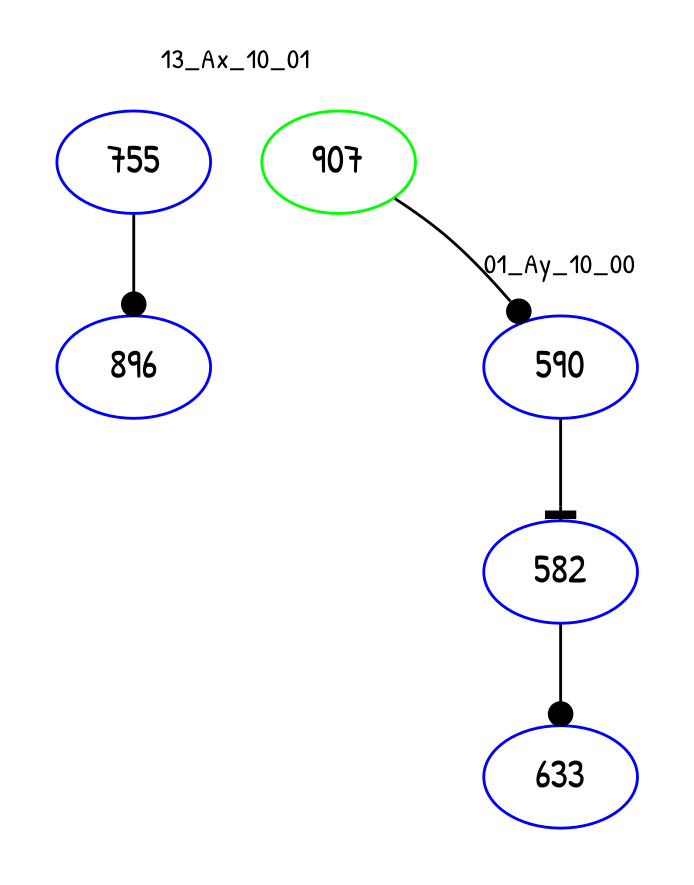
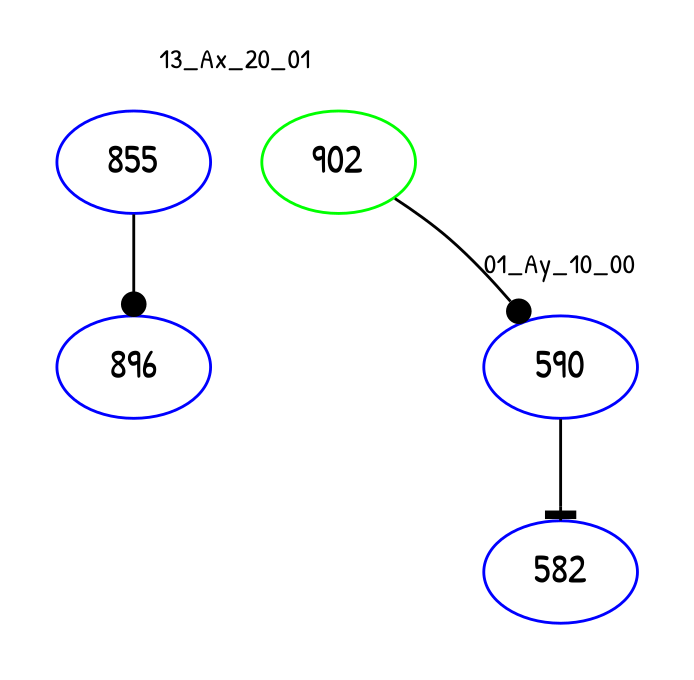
  digraph {
    fontname="Patrick Hand"
    node [color=blue fontname="Patrick Hand"]
    edge [arrowhead=dot color=black fontname="Patrick Hand"]
    n1 [label=590]
    n2 [label=582]
-   n3 [label=633]
-   n4 [color=green label=907]
-   n5 [label=755]
+   n4 [color=green label=902]
+   n5 [label=855]
    n6 [label=896]
    subgraph cluster_1 {
      color=white
      fontsize=10
      label="01_Ay_10_00"
      n1
      n2
-     n3
    }
    subgraph cluster_2 {
      color=white
      fontsize=10
-     label="13_Ax_10_01"
+     label="13_Ax_20_01"
      n4
      n5
      n6
    }
    n1 -> n2 [arrowhead=tee]
-   n2 -> n3
    n4 -> n1
    n5 -> n6
  }
